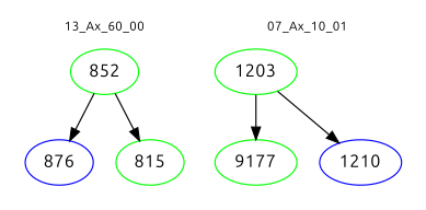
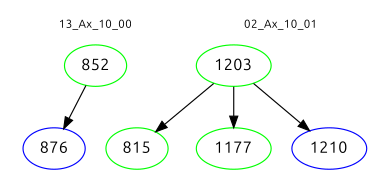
  digraph {
    fontname=Ubuntu
    node [color=green fontname=Ubuntu]
    edge [color=black fontname=Ubuntu]
    n1 [label=852]
    n2 [label=815]
    n3 [color=blue label=876]
    n4 [label=1203]
-   n5 [label=9177]
+   n5 [label=1177]
    n6 [color=blue label=1210]
    subgraph cluster_1 {
      color=white
      fontsize=10
-     label="13_Ax_60_00"
+     label="13_Ax_10_00"
      n1
      n2
      n3
    }
    subgraph cluster_2 {
      color=white
      fontsize=10
-     label="07_Ax_10_01"
+     label="02_Ax_10_01"
      n4
      n5
      n6
    }
-   n1 -> n2
+   n4 -> n2
    n1 -> n3
    n4 -> n5
    n4 -> n6
  }
